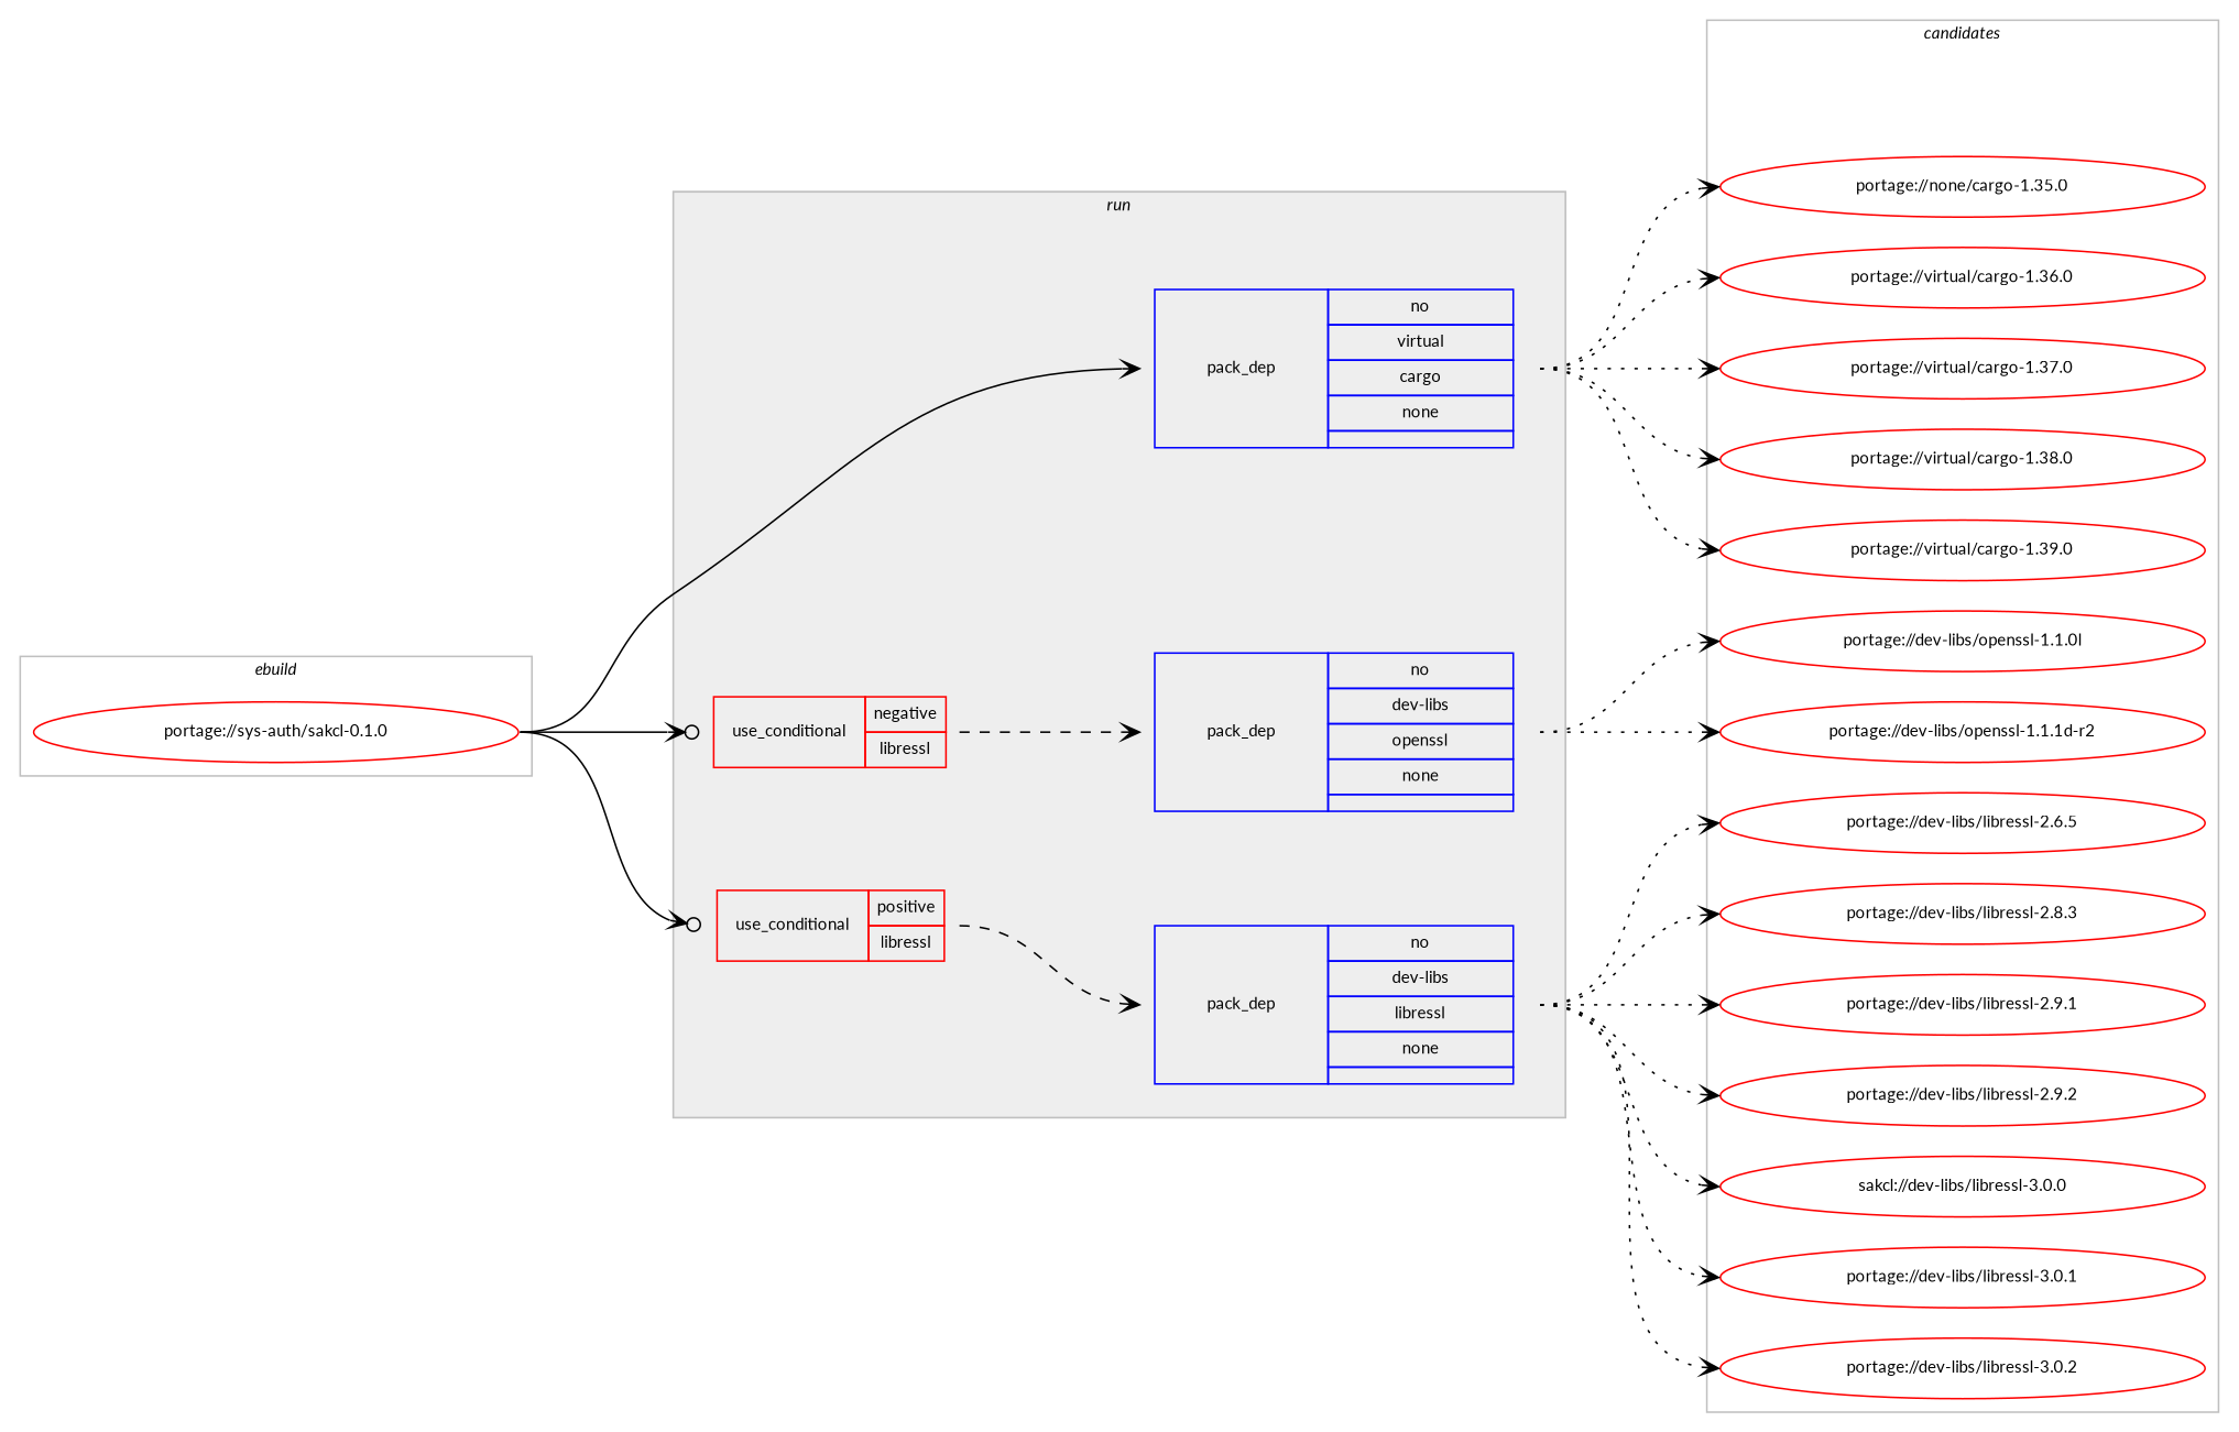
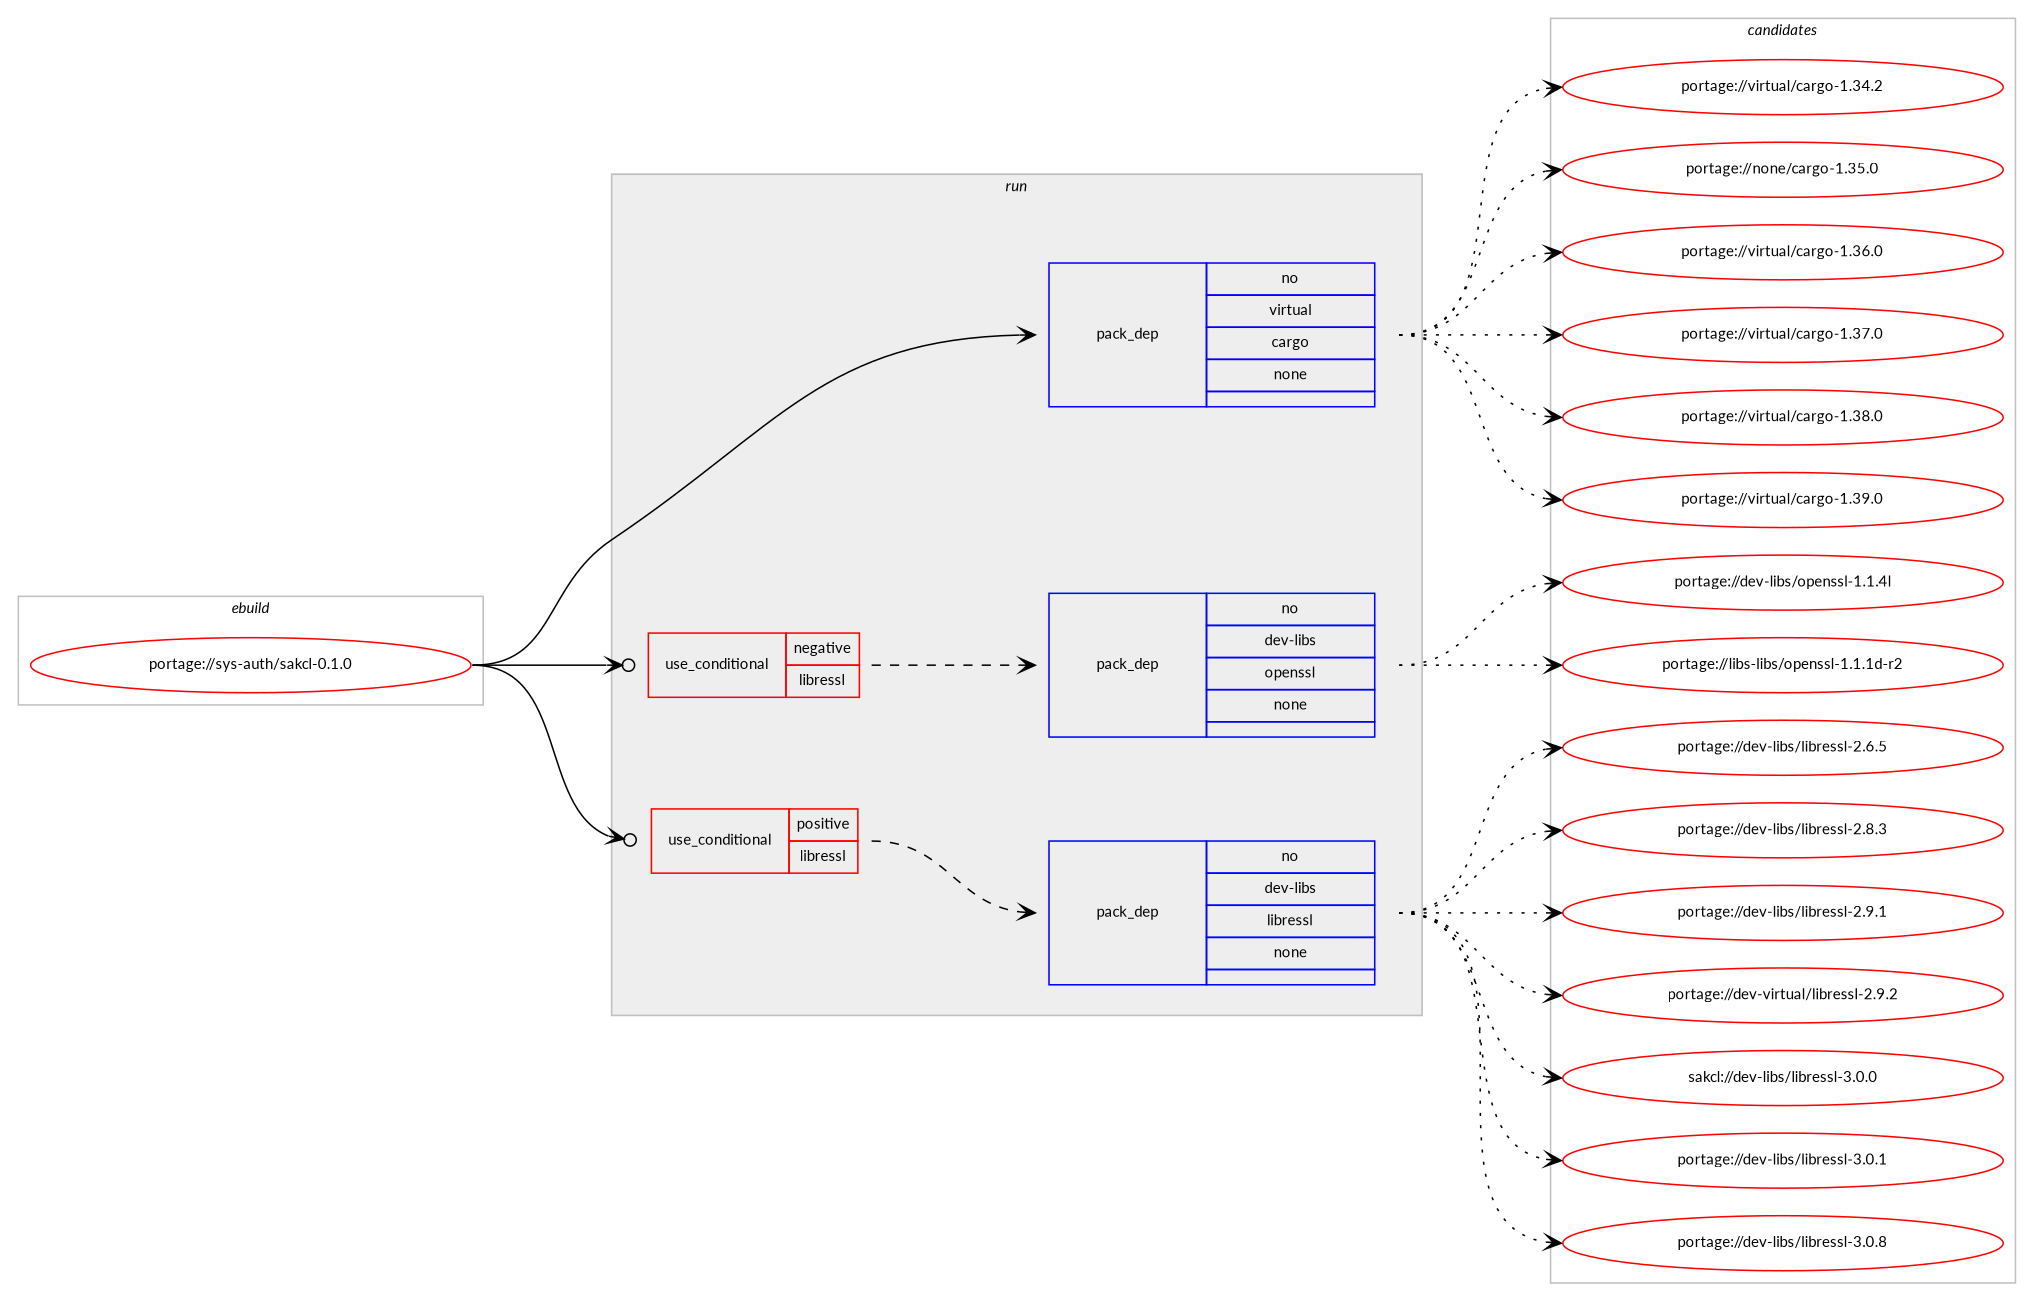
  digraph {
    compound=true
    concentrate=true
    fontname=Lato
    fontsize=10
    newrank=true
    rankdir=LR
    ranksep=1.5
    node [color=red fontname=Lato fontsize=10]
    edge [arrowhead=vee fontname=Lato headport=w style=dotted tailport=e weight=100]
    n1 [label="portage://sys-auth/sakcl-0.1.0" width=4]
    n2 [color=blue label=<<TABLE BORDER="0" CELLBORDER="1" CELLSPACING="0" CELLPADDING="4" WIDTH="220"><TR><TD ROWSPAN="6" CELLPADDING="30">pack_dep</TD></TR><TR><TD WIDTH="110">no</TD></TR><TR><TD>virtual</TD></TR><TR><TD>cargo</TD></TR><TR><TD>none</TD></TR><TR><TD></TD></TR></TABLE>> shape=none]
    n3 [color=blue label=<<TABLE BORDER="0" CELLBORDER="1" CELLSPACING="0" CELLPADDING="4" WIDTH="220"><TR><TD ROWSPAN="6" CELLPADDING="30">pack_dep</TD></TR><TR><TD WIDTH="110">no</TD></TR><TR><TD>dev-libs</TD></TR><TR><TD>openssl</TD></TR><TR><TD>none</TD></TR><TR><TD></TD></TR></TABLE>> shape=none]
    n4 [label=<<TABLE BORDER="0" CELLBORDER="1" CELLSPACING="0" CELLPADDING="4"><TR><TD ROWSPAN="3" CELLPADDING="10">use_conditional</TD></TR><TR><TD>negative</TD></TR><TR><TD>libressl</TD></TR></TABLE>> shape=none]
    n5 [color=blue label=<<TABLE BORDER="0" CELLBORDER="1" CELLSPACING="0" CELLPADDING="4" WIDTH="220"><TR><TD ROWSPAN="6" CELLPADDING="30">pack_dep</TD></TR><TR><TD WIDTH="110">no</TD></TR><TR><TD>dev-libs</TD></TR><TR><TD>libressl</TD></TR><TR><TD>none</TD></TR><TR><TD></TD></TR></TABLE>> shape=none]
    n6 [label=<<TABLE BORDER="0" CELLBORDER="1" CELLSPACING="0" CELLPADDING="4"><TR><TD ROWSPAN="3" CELLPADDING="10">use_conditional</TD></TR><TR><TD>positive</TD></TR><TR><TD>libressl</TD></TR></TABLE>> shape=none]
+   n7 [label="portage://virtual/cargo-1.34.2" width=4]
    n8 [label="portage://none/cargo-1.35.0" width=4]
    n9 [label="portage://virtual/cargo-1.36.0" width=4]
    n10 [label="portage://virtual/cargo-1.37.0" width=4]
    n11 [label="portage://virtual/cargo-1.38.0" width=4]
    n12 [label="portage://virtual/cargo-1.39.0" width=4]
-   n13 [label="portage://dev-libs/openssl-1.1.0l" width=4]
-   n14 [label="portage://dev-libs/openssl-1.1.1d-r2" width=4]
+   n13 [label="portage://dev-libs/openssl-1.1.4l" width=4]
+   n14 [label="portage://libs-libs/openssl-1.1.1d-r2" width=4]
    n15 [label="portage://dev-libs/libressl-2.6.5" width=4]
    n16 [label="portage://dev-libs/libressl-2.8.3" width=4]
    n17 [label="portage://dev-libs/libressl-2.9.1" width=4]
-   n18 [label="portage://dev-libs/libressl-2.9.2" width=4]
+   n18 [label="portage://dev-virtual/libressl-2.9.2" width=4]
    n19 [label="sakcl://dev-libs/libressl-3.0.0" width=4]
    n20 [label="portage://dev-libs/libressl-3.0.1" width=4]
-   n21 [label="portage://dev-libs/libressl-3.0.2" width=4]
+   n21 [label="portage://dev-libs/libressl-3.0.8" width=4]
    subgraph cluster_1 {
      color=gray
      label=<<i>ebuild</i>>
      rank=same
      n1
    }
    subgraph cluster_2 {
      color=gray
      label=<<i>dependencies</i>>
      subgraph cluster_3 {
        color=gray
        fillcolor="#eeeeee"
        label=<<i>compile</i>>
        style=filled
        subgraph sub_4 {
          color=gray
          fillcolor="#eeeeee"
          label=<<i>compile</i>>
          style=filled
          n2
        }
      }
      subgraph cluster_5 {
        color=gray
        fillcolor="#eeeeee"
        label=<<i>compile and run</i>>
        style=filled
        subgraph sub_6 {
          color=gray
          fillcolor="#eeeeee"
          label=<<i>compile and run</i>>
          style=filled
          n4
          subgraph sub_7 {
            color=gray
            fillcolor="#eeeeee"
            label=<<i>compile and run</i>>
            style=filled
            n3
          }
        }
        subgraph sub_8 {
          color=gray
          fillcolor="#eeeeee"
          label=<<i>compile and run</i>>
          style=filled
          n6
          subgraph sub_9 {
            color=gray
            fillcolor="#eeeeee"
            label=<<i>compile and run</i>>
            style=filled
            n5
          }
        }
      }
      subgraph cluster_10 {
        color=gray
        fillcolor="#eeeeee"
        label=<<i>run</i>>
        style=filled
      }
    }
    subgraph cluster_11 {
      color=gray
      label=<<i>candidates</i>>
      rank=same
      subgraph sub_12 {
        color=black
        label=<<i>candidates</i>>
        nodesep=1
        rank=same
+       n7
        n8
        n9
        n10
        n11
        n12
      }
      subgraph sub_13 {
        color=black
        label=<<i>candidates</i>>
        nodesep=1
        rank=same
        n13
        n14
      }
      subgraph sub_14 {
        color=black
        label=<<i>candidates</i>>
        nodesep=1
        rank=same
        n15
        n16
        n17
        n18
        n19
        n20
        n21
      }
    }
    n1 -> n2 [style=solid weight=20]
    n1 -> n4 [arrowhead=odotvee style=solid weight=20]
    n1 -> n6 [arrowhead=odotvee style=solid weight=20]
+   n2 -> n7
    n2 -> n8
    n2 -> n9
    n2 -> n10
    n2 -> n11
    n2 -> n12
    n3 -> n13
    n3 -> n14
    n4 -> n3 [style=dashed weight=20]
    n5 -> n15
    n5 -> n16
    n5 -> n17
    n5 -> n18
    n5 -> n19
    n5 -> n20
    n5 -> n21
    n6 -> n5 [style=dashed weight=20]
  }
